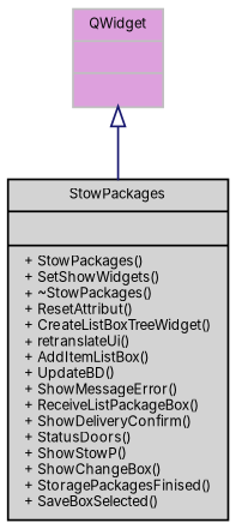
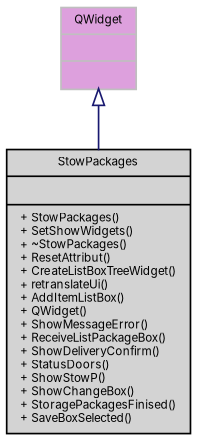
  digraph {
    fontname=Inter
    node [fontname=Inter fontsize=7 shape=record style=filled]
-   n1 [color=black fillcolor=lightgrey fontcolor=black height=0.2 label="{StowPackages\n||+ StowPackages()\l+ SetShowWidgets()\l+ ~StowPackages()\l+ ResetAttribut()\l+ CreateListBoxTreeWidget()\l+ retranslateUi()\l+ AddItemListBox()\l+ UpdateBD()\l+ ShowMessageError()\l+ ReceiveListPackageBox()\l+ ShowDeliveryConfirm()\l+ StatusDoors()\l+ ShowStowP()\l+ ShowChangeBox()\l+ StoragePackagesFinised()\l+ SaveBoxSelected()\l}" width=0.4]
+   n1 [color=black fillcolor=lightgrey fontcolor=black height=0.2 label="{StowPackages\n||+ StowPackages()\l+ SetShowWidgets()\l+ ~StowPackages()\l+ ResetAttribut()\l+ CreateListBoxTreeWidget()\l+ retranslateUi()\l+ AddItemListBox()\l+ QWidget()\l+ ShowMessageError()\l+ ReceiveListPackageBox()\l+ ShowDeliveryConfirm()\l+ StatusDoors()\l+ ShowStowP()\l+ ShowChangeBox()\l+ StoragePackagesFinised()\l+ SaveBoxSelected()\l}" width=0.4]
    n2 [color=grey75 height=0.2 label="{QWidget\n||}" width=0.4 fillcolor=plum]
    n2 -> n1 [arrowtail=onormal color=midnightblue dir=back fontname=Inter fontsize=7 labelfontname=Helvetica labelfontsize=7 style=solid]
  }
